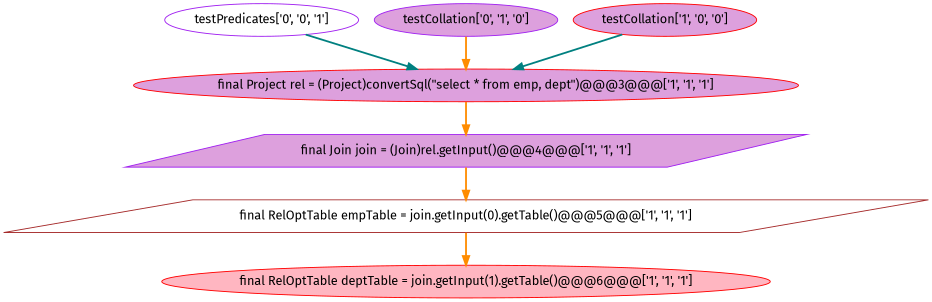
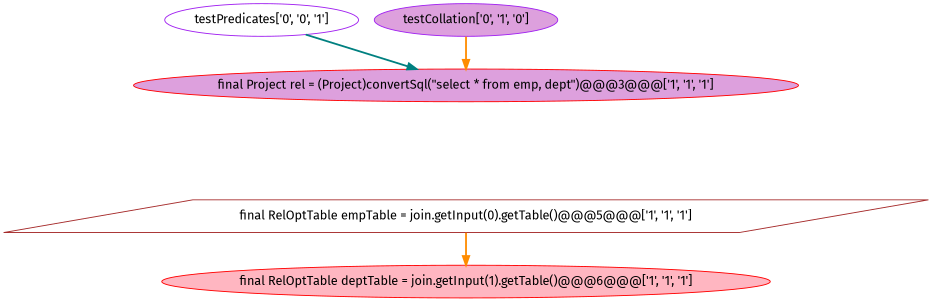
  digraph {
    fontname="Fira Sans"
    node [color=purple fillcolor=plum fontname="Fira Sans" shape=ellipse style=filled]
    edge [color=darkorange fontname="Fira Sans" style=bold]
-   n1 [label="final Join join = (Join)rel.getInput()@@@4@@@['1', '1', '1']" shape=parallelogram]
    n2 [color=brown fillcolor=white label="final RelOptTable empTable = join.getInput(0).getTable()@@@5@@@['1', '1', '1']" shape=parallelogram]
    n3 [color=red fillcolor=lightpink label="final RelOptTable deptTable = join.getInput(1).getTable()@@@6@@@['1', '1', '1']"]
    n4 [fillcolor=white label="testPredicates['0', '0', '1']"]
    n5 [color=red label="final Project rel = (Project)convertSql(\"select * from emp, dept\")@@@3@@@['1', '1', '1']"]
    n6 [label="testCollation['0', '1', '0']"]
-   n7 [color=red label="testCollation['1', '0', '0']"]
-   n1 -> n2
    n2 -> n3
    n4 -> n5 [color=teal]
-   n5 -> n1
    n6 -> n5
-   n7 -> n5 [color=teal]
  }
